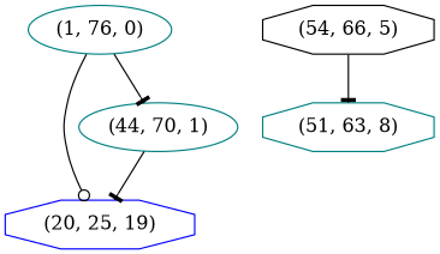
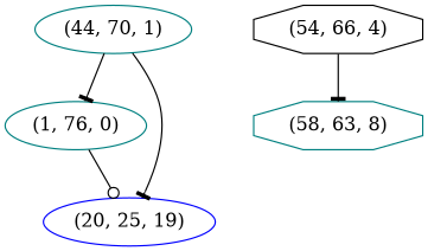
  digraph {
    node [color=teal shape=octagon]
    edge [arrowhead=tee]
    "(1, 76, 0)" [shape=ellipse]
-   "(20, 25, 19)" [color=blue]
+   "(20, 25, 19)" [color=blue shape=ellipse]
    "(44, 70, 1)" [shape=ellipse]
-   "(54, 66, 5)" [color=black]
-   "(58, 63, 8)" [label="(51, 63, 8)"]
+   "(54, 66, 5)" [color=black label="(54, 66, 4)"]
+   "(58, 63, 8)"
    "(1, 76, 0)" -> "(20, 25, 19)" [arrowhead=odot]
-   "(1, 76, 0)" -> "(44, 70, 1)"
+   "(44, 70, 1)" -> "(1, 76, 0)"
    "(44, 70, 1)" -> "(20, 25, 19)"
    "(54, 66, 5)" -> "(58, 63, 8)"
  }
